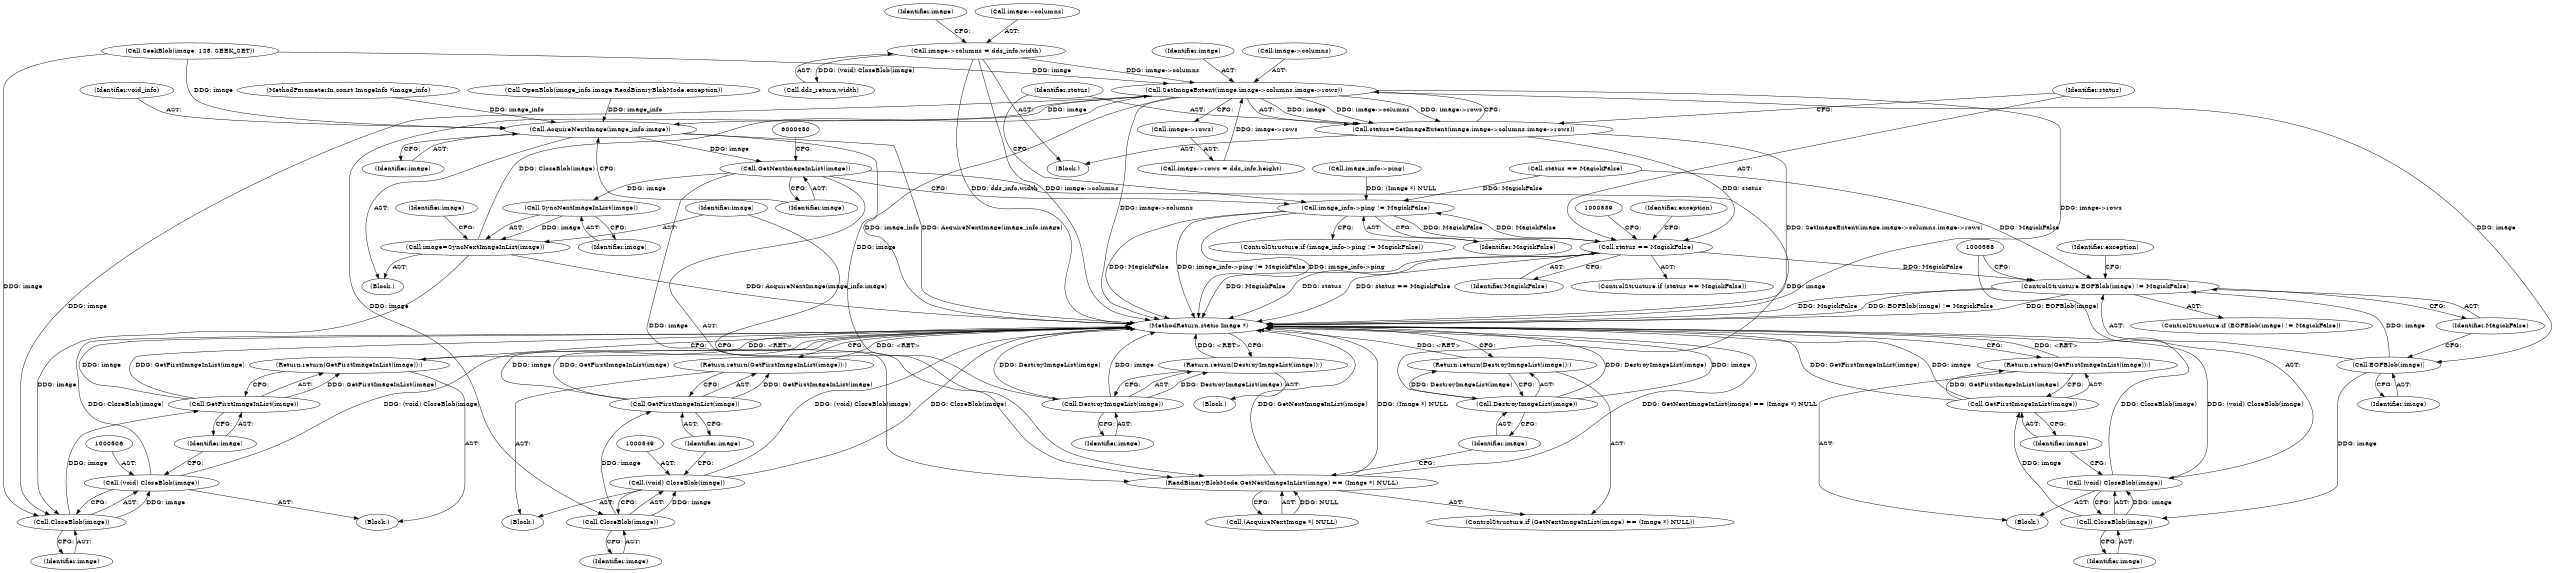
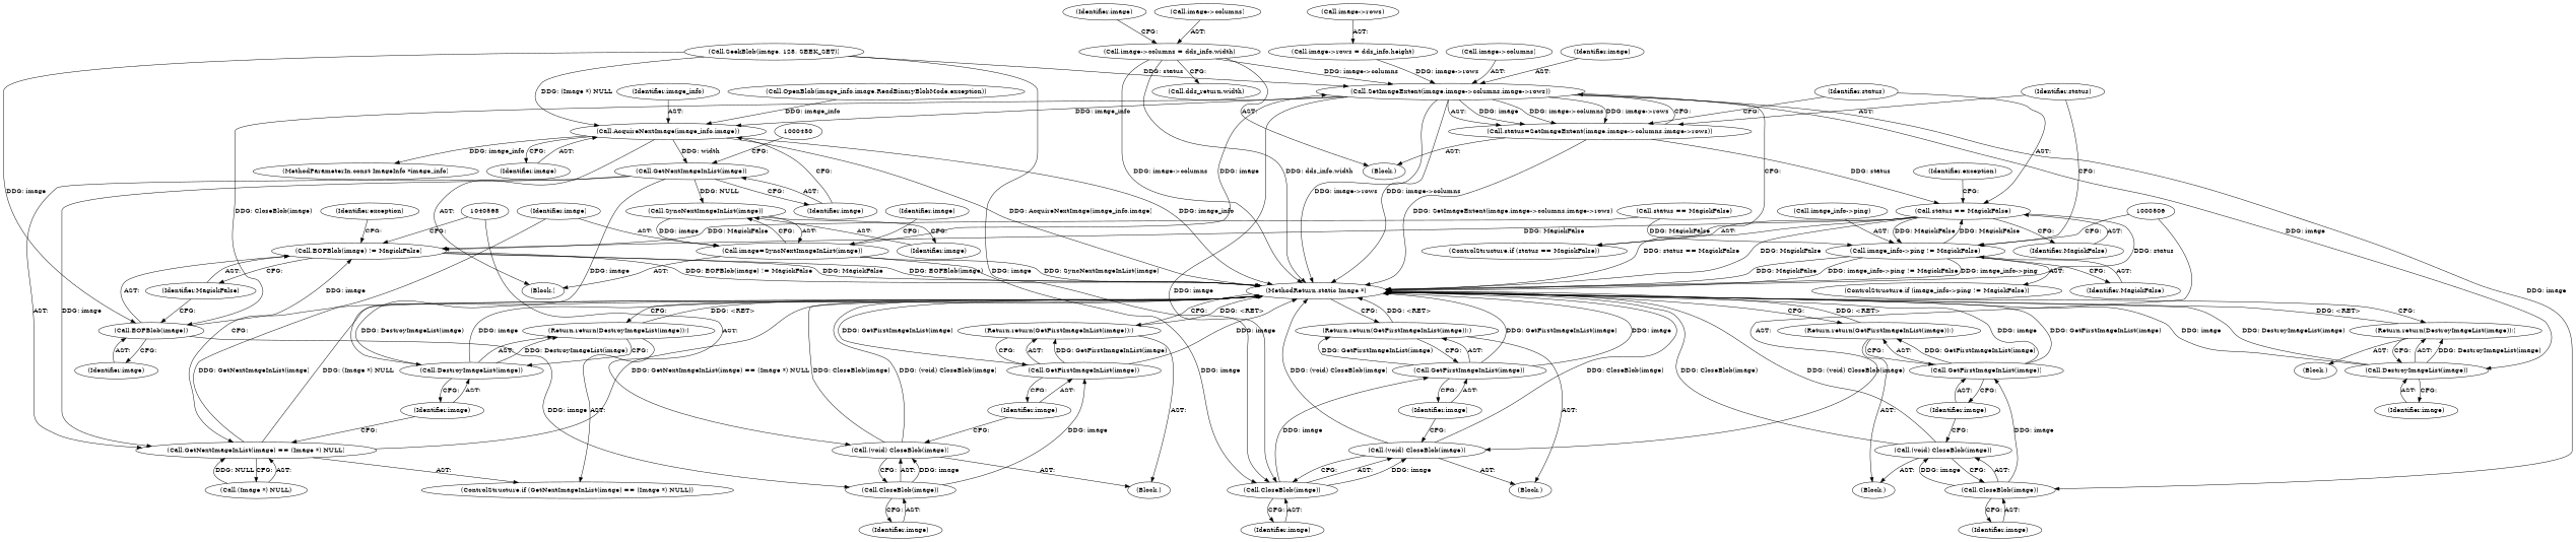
  digraph {
    fontname="DejaVu Serif"
    node [fontname="DejaVu Serif"]
    edge [fontname="DejaVu Serif"]
    n1 [label="(Call,image->columns = dds_info.width)"]
    n2 [label="(Call,SetImageExtent(image,image->columns,image->rows))"]
    n3 [label="(MethodReturn,static Image *)"]
    n4 [label="(Call,dds_return.width)"]
    n5 [label="(Block,)"]
    n6 [label="(Call,AcquireNextImage(image_info,image))"]
    n7 [label="(Call,CloseBlob(image))"]
    n8 [label="(Call,status=SetImageExtent(image,image->columns,image->rows))"]
    n9 [label="(Call,DestroyImageList(image))"]
    n10 [label="(Call,CloseBlob(image))"]
    n11 [label="(Call,EOFBlob(image))"]
    n12 [label="(Call,image->rows)"]
    n13 [label="(Return,return(DestroyImageList(image));)"]
    n14 [label="(Return,return(GetFirstImageInList(image));)"]
    n15 [label="(Return,return(DestroyImageList(image));)"]
    n16 [label="(Return,return(GetFirstImageInList(image));)"]
    n17 [label="(Return,return(GetFirstImageInList(image));)"]
    n18 [label="(Call,GetNextImageInList(image))"]
    n19 [label="(Identifier,image)"]
    n20 [label="(Block,)"]
    n21 [label="(Call,(void) CloseBlob(image))"]
    n22 [label="(Call,GetFirstImageInList(image))"]
    n23 [label="(Identifier,image)"]
    n24 [label="(Call,status == MagickFalse)"]
    n25 [label="(Identifier,image)"]
    n26 [label="(Call,(void) CloseBlob(image))"]
    n27 [label="(Call,GetFirstImageInList(image))"]
    n28 [label="(Identifier,image)"]
-   n29 [label="(ControlStructure,EOFBlob(image) != MagickFalse)"]
+   n29 [label="(Call,EOFBlob(image) != MagickFalse)"]
    n30 [label="(Call,CloseBlob(image))"]
    n31 [label="(Identifier,image)"]
    n32 [label="(Call,image->rows = dds_info.height)"]
-   n33 [label="(ReadBinaryBlobMode,GetNextImageInList(image) == (Image *) NULL)"]
+   n33 [label="(Call,GetNextImageInList(image) == (Image *) NULL)"]
    n34 [label="(Call,DestroyImageList(image))"]
    n35 [label="(Call,SyncNextImageInList(image))"]
    n36 [label="(Identifier,image)"]
-   n37 [label="(Call,(AcquireNextImage *) NULL)"]
+   n37 [label="(Call,(Image *) NULL)"]
    n38 [label="(ControlStructure,if (GetNextImageInList(image) == (Image *) NULL))"]
    n39 [label="(Identifier,image)"]
    n40 [label="(Call,image=SyncNextImageInList(image))"]
    n41 [label="(Identifier,image)"]
    n42 [label="(Block,)"]
    n43 [label="(Identifier,image)"]
    n44 [label="(Call,image_info->ping != MagickFalse)"]
    n45 [label="(ControlStructure,if (status == MagickFalse))"]
    n46 [label="(Identifier,MagickFalse)"]
    n47 [label="(ControlStructure,if (image_info->ping != MagickFalse))"]
    n48 [label="(Identifier,MagickFalse)"]
-   n49 [label="(ControlStructure,if (EOFBlob(image) != MagickFalse))"]
    n50 [label="(Identifier,MagickFalse)"]
    n51 [label="(Block,)"]
    n52 [label="(Block,)"]
    n53 [label="(Identifier,image)"]
    n54 [label="(Call,(void) CloseBlob(image))"]
    n55 [label="(Call,GetFirstImageInList(image))"]
    n56 [label="(Identifier,image)"]
    n57 [label="(Block,)"]
    n58 [label="(Identifier,image)"]
    n59 [label="(Identifier,exception)"]
    n60 [label="(Identifier,status)"]
    n61 [label="(Call,SeekBlob(image, 128, SEEK_SET))"]
    n62 [label="(Identifier,image)"]
-   n63 [label="(Identifier,void_info)"]
+   n63 [label="(Identifier,image_info)"]
    n64 [label="(Call,status == MagickFalse)"]
    n65 [label="(Call,image->columns)"]
    n66 [label="(Identifier,image)"]
    n67 [label="(Identifier,exception)"]
    n68 [label="(Identifier,status)"]
    n69 [label="(Call,image->columns)"]
    n70 [label="(Identifier,image)"]
    n71 [label="(MethodParameterIn,const ImageInfo *image_info)"]
    n72 [label="(Call,image_info->ping)"]
    n73 [label="(Identifier,image)"]
    n74 [label="(Call,OpenBlob(image_info,image,ReadBinaryBlobMode,exception))"]
-   1000450 [label=6000450]
+   1000450
    1000506
-   1000539
-   1000568
-   1000549
+   1000568 [label=1040568]
    n1 -> n2 [label="DDG: image->columns"]
    n1 -> n3 [label="DDG: dds_info.width"]
    n1 -> n3 [label="DDG: image->columns"]
-   n1 -> n4 [label="DDG: (void) CloseBlob(image)"]
+   n1 -> n4 [label="CFG: "]
    n1 -> n5 [label="AST: "]
    n2 -> n3 [label="DDG: image->rows"]
    n2 -> n3 [label="DDG: image->columns"]
-   n2 -> n6 [label="DDG: image"]
+   n2 -> n6 [label="DDG: image_info"]
    n2 -> n7 [label="DDG: image"]
    n2 -> n8 [label="AST: "]
    n2 -> n8 [label="DDG: image"]
    n2 -> n8 [label="DDG: image->columns"]
    n2 -> n8 [label="DDG: image->rows"]
    n2 -> n9 [label="DDG: image"]
    n2 -> n10 [label="DDG: image"]
-   n2 -> n11 [label="DDG: image"]
-   n2 -> n12 [label="CFG: "]
+   n2 -> n11 [label="DDG: CloseBlob(image)"]
+   n2 -> n45 [label="CFG: "]
    n3 -> n13 [label="CFG: "]
    n3 -> n14 [label="CFG: "]
    n3 -> n15 [label="CFG: "]
    n3 -> n16 [label="CFG: "]
    n3 -> n17 [label="CFG: "]
-   n4 -> n1 [label="AST: "]
    n6 -> n3 [label="DDG: AcquireNextImage(image_info,image)"]
    n6 -> n3 [label="DDG: image_info"]
-   n6 -> n18 [label="DDG: image"]
+   n6 -> n18 [label="DDG: width"]
    n6 -> n19 [label="CFG: "]
    n6 -> n20 [label="AST: "]
    n7 -> n21 [label="AST: "]
    n7 -> n21 [label="DDG: image"]
    n7 -> n22 [label="DDG: image"]
    n7 -> n23 [label="CFG: "]
    n8 -> n2 [label="CFG: "]
    n8 -> n3 [label="DDG: SetImageExtent(image,image->columns,image->rows)"]
    n8 -> n5 [label="AST: "]
    n8 -> n24 [label="DDG: status"]
    n9 -> n3 [label="DDG: DestroyImageList(image)"]
    n9 -> n3 [label="DDG: image"]
    n9 -> n15 [label="AST: "]
    n9 -> n15 [label="DDG: DestroyImageList(image)"]
    n9 -> n25 [label="CFG: "]
    n10 -> n26 [label="AST: "]
    n10 -> n26 [label="DDG: image"]
    n10 -> n27 [label="DDG: image"]
    n10 -> n28 [label="CFG: "]
    n11 -> n29 [label="AST: "]
    n11 -> n29 [label="DDG: image"]
    n11 -> n30 [label="DDG: image"]
    n11 -> n31 [label="CFG: "]
    n12 -> n32 [label="AST: "]
    n13 -> n3 [label="DDG: <RET>"]
    n13 -> n34 [label="CFG: "]
    n13 -> n38 [label="AST: "]
    n14 -> n3 [label="DDG: <RET>"]
    n14 -> n22 [label="CFG: "]
    n14 -> n42 [label="AST: "]
    n15 -> n3 [label="DDG: <RET>"]
    n15 -> n9 [label="CFG: "]
    n15 -> n51 [label="AST: "]
    n16 -> n3 [label="DDG: <RET>"]
    n16 -> n27 [label="CFG: "]
    n16 -> n52 [label="AST: "]
    n17 -> n3 [label="DDG: <RET>"]
    n17 -> n55 [label="CFG: "]
    n17 -> n57 [label="AST: "]
    n18 -> n33 [label="AST: "]
    n18 -> n33 [label="DDG: image"]
    n18 -> n34 [label="DDG: image"]
-   n18 -> n35 [label="DDG: image"]
+   n18 -> n35 [label="DDG: NULL"]
    n18 -> n36 [label="CFG: "]
    n19 -> n6 [label="AST: "]
    n21 -> n3 [label="DDG: CloseBlob(image)"]
    n21 -> n3 [label="DDG: (void) CloseBlob(image)"]
    n21 -> n7 [label="CFG: "]
    n21 -> n42 [label="AST: "]
    n22 -> n3 [label="DDG: image"]
    n22 -> n3 [label="DDG: GetFirstImageInList(image)"]
    n22 -> n14 [label="AST: "]
    n22 -> n14 [label="DDG: GetFirstImageInList(image)"]
    n22 -> n43 [label="CFG: "]
    n23 -> n7 [label="AST: "]
    n24 -> n3 [label="DDG: MagickFalse"]
    n24 -> n3 [label="DDG: status"]
    n24 -> n3 [label="DDG: status == MagickFalse"]
    n24 -> n29 [label="DDG: MagickFalse"]
    n24 -> n44 [label="DDG: MagickFalse"]
    n24 -> n45 [label="AST: "]
    n24 -> n46 [label="CFG: "]
    n25 -> n9 [label="AST: "]
    n26 -> n3 [label="DDG: CloseBlob(image)"]
    n26 -> n3 [label="DDG: (void) CloseBlob(image)"]
    n26 -> n10 [label="CFG: "]
    n26 -> n52 [label="AST: "]
    n27 -> n3 [label="DDG: GetFirstImageInList(image)"]
    n27 -> n3 [label="DDG: image"]
    n27 -> n16 [label="AST: "]
    n27 -> n16 [label="DDG: GetFirstImageInList(image)"]
    n27 -> n53 [label="CFG: "]
    n28 -> n10 [label="AST: "]
    n29 -> n3 [label="DDG: EOFBlob(image)"]
    n29 -> n3 [label="DDG: EOFBlob(image) != MagickFalse"]
    n29 -> n3 [label="DDG: MagickFalse"]
-   n29 -> n49 [label="AST: "]
    n29 -> n50 [label="CFG: "]
    n30 -> n54 [label="AST: "]
    n30 -> n54 [label="DDG: image"]
    n30 -> n55 [label="DDG: image"]
    n30 -> n56 [label="CFG: "]
    n31 -> n11 [label="AST: "]
    n32 -> n2 [label="DDG: image->rows"]
    n33 -> n3 [label="DDG: GetNextImageInList(image) == (Image *) NULL"]
    n33 -> n3 [label="DDG: GetNextImageInList(image)"]
    n33 -> n3 [label="DDG: (Image *) NULL"]
    n33 -> n37 [label="CFG: "]
    n33 -> n38 [label="AST: "]
    n34 -> n3 [label="DDG: DestroyImageList(image)"]
    n34 -> n3 [label="DDG: image"]
    n34 -> n13 [label="AST: "]
    n34 -> n13 [label="DDG: DestroyImageList(image)"]
    n34 -> n39 [label="CFG: "]
    n35 -> n40 [label="AST: "]
    n35 -> n40 [label="DDG: image"]
    n35 -> n41 [label="CFG: "]
    n36 -> n6 [label="CFG: "]
    n36 -> n18 [label="AST: "]
    n37 -> n33 [label="AST: "]
    n37 -> n33 [label="DDG: NULL"]
    n39 -> n33 [label="CFG: "]
    n39 -> n34 [label="AST: "]
-   n40 -> n2 [label="DDG: CloseBlob(image)"]
-   n40 -> n3 [label="DDG: AcquireNextImage(image_info,image)"]
+   n40 -> n2 [label="DDG: image"]
+   n40 -> n3 [label="DDG: SyncNextImageInList(image)"]
    n40 -> n7 [label="DDG: image"]
    n40 -> n20 [label="AST: "]
+   n40 -> n35 [label="CFG: "]
    n41 -> n35 [label="AST: "]
    n43 -> n21 [label="CFG: "]
    n43 -> n22 [label="AST: "]
    n44 -> n3 [label="DDG: MagickFalse"]
    n44 -> n3 [label="DDG: image_info->ping != MagickFalse"]
    n44 -> n3 [label="DDG: image_info->ping"]
    n44 -> n24 [label="DDG: MagickFalse"]
-   n44 -> n47 [label="CFG: "]
+   n44 -> n47 [label="AST: "]
    n44 -> n48 [label="CFG: "]
    n46 -> n24 [label="AST: "]
    n48 -> n44 [label="AST: "]
    n50 -> n11 [label="CFG: "]
    n50 -> n29 [label="AST: "]
    n53 -> n26 [label="CFG: "]
    n53 -> n27 [label="AST: "]
    n54 -> n3 [label="DDG: CloseBlob(image)"]
    n54 -> n3 [label="DDG: (void) CloseBlob(image)"]
    n54 -> n30 [label="CFG: "]
    n54 -> n57 [label="AST: "]
    n55 -> n3 [label="DDG: GetFirstImageInList(image)"]
    n55 -> n3 [label="DDG: image"]
    n55 -> n17 [label="AST: "]
    n55 -> n17 [label="DDG: GetFirstImageInList(image)"]
    n55 -> n58 [label="CFG: "]
    n56 -> n30 [label="AST: "]
    n58 -> n54 [label="CFG: "]
    n58 -> n55 [label="AST: "]
    n59 -> n29 [label="CFG: "]
    n60 -> n8 [label="AST: "]
    n60 -> n44 [label="CFG: "]
-   n61 -> n2 [label="DDG: image"]
-   n61 -> n6 [label="DDG: image"]
+   n61 -> n2 [label="DDG: status"]
+   n61 -> n6 [label="DDG: (Image *) NULL"]
    n61 -> n7 [label="DDG: image"]
+   n61 -> n11 [label="DDG: image"]
    n62 -> n1 [label="CFG: "]
    n63 -> n6 [label="AST: "]
    n64 -> n29 [label="DDG: MagickFalse"]
    n64 -> n44 [label="DDG: MagickFalse"]
    n65 -> n2 [label="AST: "]
    n66 -> n2 [label="AST: "]
    n67 -> n24 [label="CFG: "]
    n68 -> n8 [label="CFG: "]
    n68 -> n24 [label="AST: "]
    n69 -> n1 [label="AST: "]
    n70 -> n33 [label="CFG: "]
    n70 -> n40 [label="AST: "]
-   n71 -> n6 [label="DDG: image_info"]
-   n72 -> n44 [label="DDG: (Image *) NULL"]
+   n6 -> n71 [label="DDG: image_info"]
+   n72 -> n44 [label="AST: "]
    n73 -> n40 [label="CFG: "]
    n74 -> n6 [label="DDG: image_info"]
    1000450 -> n18 [label="CFG: "]
    1000506 -> n21 [label="AST: "]
-   n18 -> n44 [label="CFG: "]
-   1000539 -> n24 [label="CFG: "]
+   1000506 -> n44 [label="CFG: "]
    1000568 -> n29 [label="CFG: "]
    1000568 -> n54 [label="AST: "]
-   1000549 -> n26 [label="AST: "]
  }
